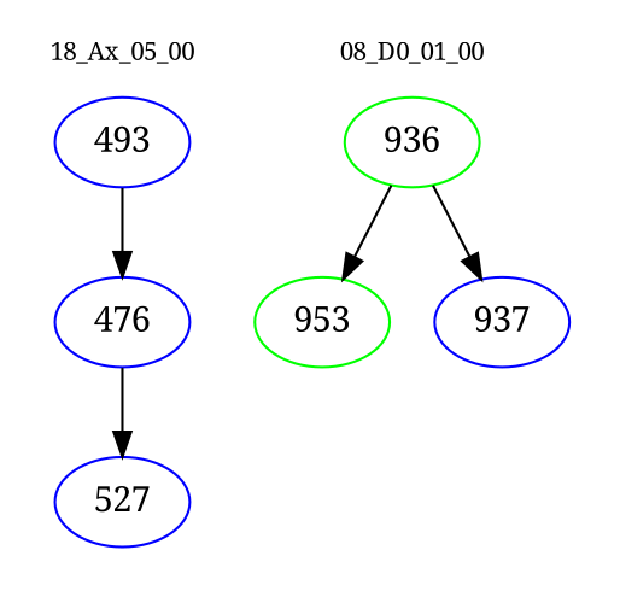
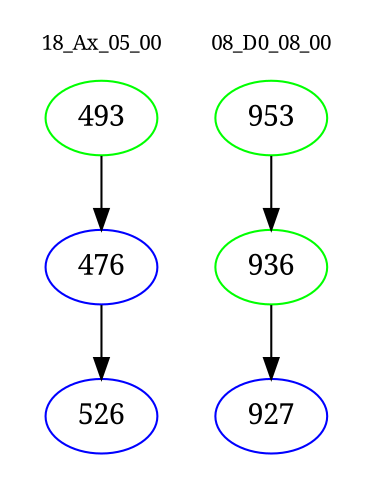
  digraph {
    fontname="Noto Serif"
    node [color=green fontname="Noto Serif"]
    edge [color=black fontname="Noto Serif"]
-   n1 [color=blue label=493]
+   n1 [label=493]
    n2 [color=blue label=476]
-   n3 [color=blue label=527]
+   n3 [color=blue label=526]
    n4 [label=953]
    n5 [label=936]
-   n6 [color=blue label=937]
+   n6 [color=blue label=927]
    subgraph cluster_1 {
      color=white
      fontsize=10
      label="18_Ax_05_00"
      n1
      n2
      n3
    }
    subgraph cluster_2 {
      color=white
      fontsize=10
-     label="08_D0_01_00"
+     label="08_D0_08_00"
      n4
      n5
      n6
    }
    n1 -> n2
    n2 -> n3
-   n5 -> n4
+   n4 -> n5
    n5 -> n6
  }
